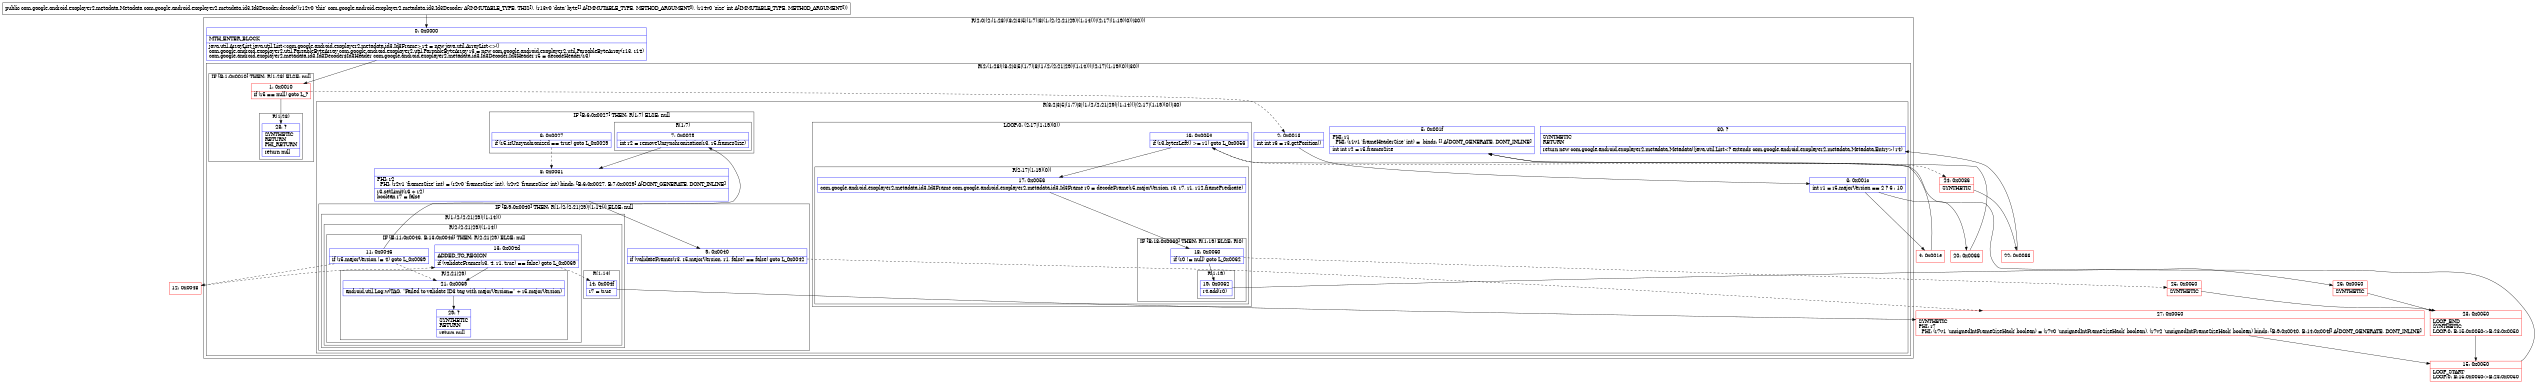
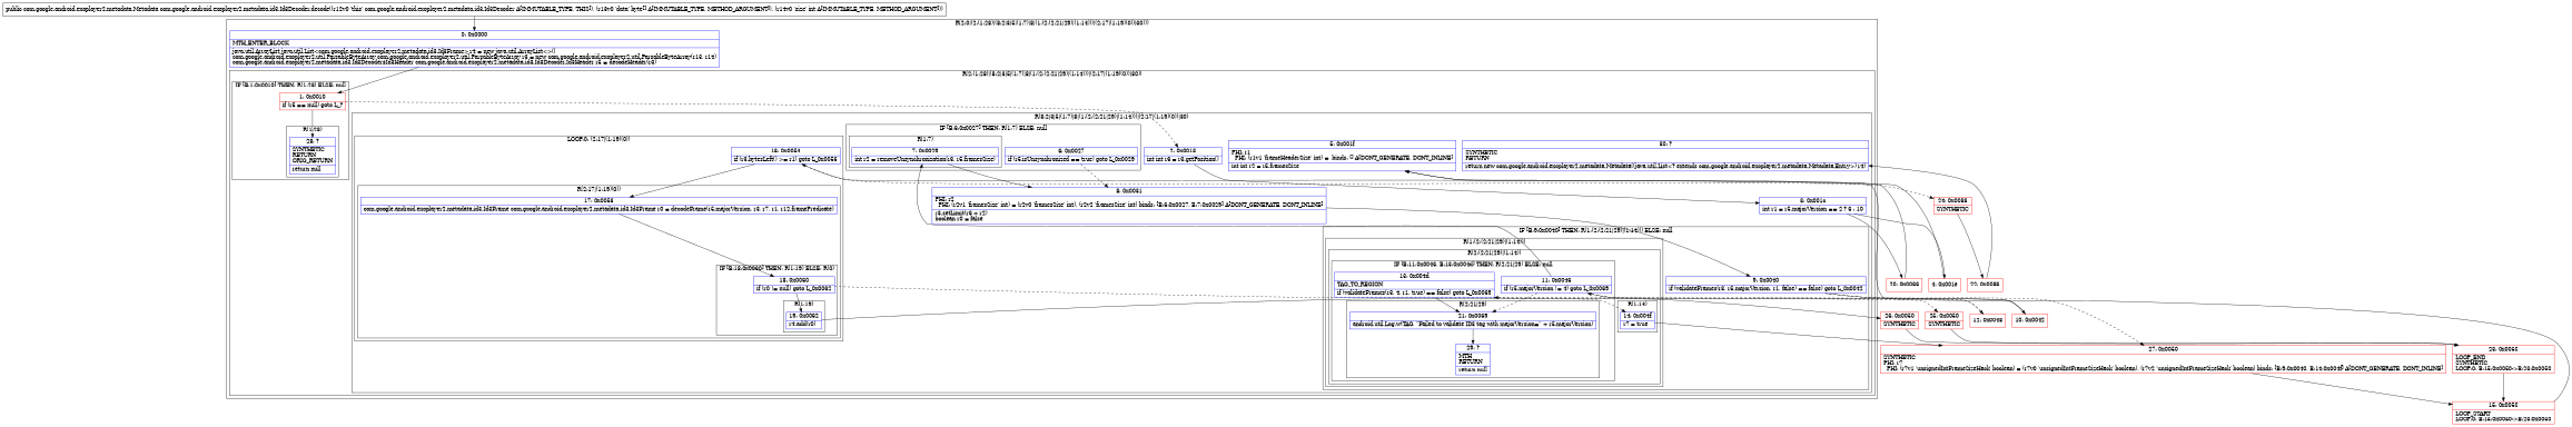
  digraph {
    fontname="DejaVu Serif"
    node [color=blue fontname="DejaVu Serif" shape=record]
    edge [fontname="DejaVu Serif"]
-   n1 [label="{28\:\ ?|SYNTHETIC\lRETURN\lPHI_RETURN\l|return null\l}"]
+   n1 [label="{28\:\ ?|SYNTHETIC\lRETURN\lORIG_RETURN\l|return null\l}"]
    n2 [color=red label="{1\:\ 0x0010|if (r5 == null) goto L_?\l}"]
    n3 [label="{7\:\ 0x0029|int r2 = removeUnsynchronization(r3, r5.framesSize)\l}"]
    n4 [label="{6\:\ 0x0027|if (r5.isUnsynchronized == true) goto L_0x0029\l}"]
    n5 [label="{21\:\ 0x0069|android.util.Log.w(TAG, \"Failed to validate ID3 tag with majorVersion=\" + r5.majorVersion)\l}"]
-   n6 [label="{29\:\ ?|SYNTHETIC\lRETURN\l|return null\l}"]
+   n6 [label="{29\:\ ?|MTH\lRETURN\l|return null\l}"]
    n7 [label="{11\:\ 0x0046|if (r5.majorVersion != 4) goto L_0x0069\l}"]
-   n8 [label="{13\:\ 0x004d|ADDED_TO_REGION\l|if (validateFrames(r3, 4, r1, true) == false) goto L_0x0069\l}"]
+   n8 [label="{13\:\ 0x004d|TAG_TO_REGION\l|if (validateFrames(r3, 4, r1, true) == false) goto L_0x0069\l}"]
    n9 [label="{14\:\ 0x004f|r7 = true\l}"]
    n10 [label="{9\:\ 0x0040|if (validateFrames(r3, r5.majorVersion, r1, false) == false) goto L_0x0042\l}"]
    n11 [label="{19\:\ 0x0062|r4.add(r0)\l}"]
    n12 [label="{18\:\ 0x0060|if (r0 != null) goto L_0x0062\l}"]
    n13 [label="{17\:\ 0x0056|com.google.android.exoplayer2.metadata.id3.Id3Frame com.google.android.exoplayer2.metadata.id3.Id3Frame r0 = decodeFrame(r5.majorVersion, r3, r7, r1, r12.framePredicate)\l}"]
    n14 [label="{16\:\ 0x0054|if (r3.bytesLeft() \>= r1) goto L_0x0056\l}"]
    n15 [label="{2\:\ 0x0013|int int r6 = r3.getPosition()\l}"]
    n16 [label="{3\:\ 0x001c|int r1 = r5.majorVersion == 2 ? 6 : 10\l}"]
    n17 [label="{5\:\ 0x001f|PHI: r1 \l  PHI: (r1v1 'frameHeaderSize' int) =  binds: [] A[DONT_GENERATE, DONT_INLINE]\l|int int r2 = r5.framesSize\l}"]
-   n18 [label="{8\:\ 0x0031|PHI: r2 \l  PHI: (r2v1 'framesSize' int) = (r2v0 'framesSize' int), (r2v2 'framesSize' int) binds: [B:6:0x0027, B:7:0x0029] A[DONT_GENERATE, DONT_INLINE]\l|r3.setLimit(r6 + r2)\lboolean r7 = false\l}"]
+   n18 [label="{8\:\ 0x0031|PHI: r2 \l  PHI: (r2v1 'framesSize' int) = (r2v0 'framesSize' int), (r2v2 'framesSize' int) binds: [B:6:0x0027, B:7:0x0029] A[DONT_GENERATE, DONT_INLINE]\l|r3.setLimit(r6 + r2)\lboolean r0 = false\l}"]
    n19 [label="{30\:\ ?|SYNTHETIC\lRETURN\l|return new com.google.android.exoplayer2.metadata.Metadata((java.util.List\<? extends com.google.android.exoplayer2.metadata.Metadata.Entry\>) r4)\l}"]
    n20 [label="{0\:\ 0x0000|MTH_ENTER_BLOCK\l|java.util.ArrayList java.util.List\<com.google.android.exoplayer2.metadata.id3.Id3Frame\> r4 = new java.util.ArrayList\<\>()\lcom.google.android.exoplayer2.util.ParsableByteArray com.google.android.exoplayer2.util.ParsableByteArray r3 = new com.google.android.exoplayer2.util.ParsableByteArray(r13, r14)\lcom.google.android.exoplayer2.metadata.id3.Id3Decoder$Id3Header com.google.android.exoplayer2.metadata.id3.Id3Decoder.Id3Header r5 = decodeHeader(r3)\l}"]
    n21 [color=red label="{12\:\ 0x0048}"]
    n22 [color=red label="{27\:\ 0x0050|SYNTHETIC\lPHI: r7 \l  PHI: (r7v1 'unsignedIntFrameSizeHack' boolean) = (r7v0 'unsignedIntFrameSizeHack' boolean), (r7v2 'unsignedIntFrameSizeHack' boolean) binds: [B:9:0x0040, B:14:0x004f] A[DONT_GENERATE, DONT_INLINE]\l}"]
+   n23 [color=red label="{10\:\ 0x0042}"]
    n24 [color=red label="{26\:\ 0x0050|SYNTHETIC\l}"]
    n25 [color=red label="{25\:\ 0x0050|SYNTHETIC\l}"]
    n26 [color=red label="{24\:\ 0x0086|SYNTHETIC\l}"]
    n27 [color=red label="{4\:\ 0x001e}"]
    n28 [color=red label="{20\:\ 0x0066}"]
    n29 [color=red label="{15\:\ 0x0050|LOOP_START\lLOOP:0: B:15:0x0050\-\>B:23:0x0050\l}"]
    n30 [color=red label="{22\:\ 0x0086}"]
    n31 [color=red label="{23\:\ 0x0050|LOOP_END\lSYNTHETIC\lLOOP:0: B:15:0x0050\-\>B:23:0x0050\l}"]
    n32 [label="{public com.google.android.exoplayer2.metadata.Metadata com.google.android.exoplayer2.metadata.id3.Id3Decoder.decode((r12v0 'this' com.google.android.exoplayer2.metadata.id3.Id3Decoder A[IMMUTABLE_TYPE, THIS]), (r13v0 'data' byte[] A[IMMUTABLE_TYPE, METHOD_ARGUMENT]), (r14v0 'size' int A[IMMUTABLE_TYPE, METHOD_ARGUMENT])) }" color=""]
    subgraph cluster_1 {
      label="R(2:0|(2:(1:28)|(8:2|3|5|(1:7)|8|(1:(2:(2:21|29)|(1:14)))|(2:17|(1:19)(0))|30)))"
      n20
      subgraph cluster_2 {
        label="R(2:(1:28)|(8:2|3|5|(1:7)|8|(1:(2:(2:21|29)|(1:14)))|(2:17|(1:19)(0))|30))"
        subgraph cluster_3 {
          label="IF [B:1:0x0010] THEN: R(1:28) ELSE: null"
          n2
          subgraph cluster_4 {
            label="R(1:28)"
            n1
          }
        }
        subgraph cluster_5 {
          label="R(8:2|3|5|(1:7)|8|(1:(2:(2:21|29)|(1:14)))|(2:17|(1:19)(0))|30)"
          n15
          n16
          n17
          n18
          n19
          subgraph cluster_6 {
            label="IF [B:6:0x0027] THEN: R(1:7) ELSE: null"
            n4
            subgraph cluster_7 {
              label="R(1:7)"
              n3
            }
          }
          subgraph cluster_8 {
            label="IF [B:9:0x0040] THEN: R(1:(2:(2:21|29)|(1:14))) ELSE: null"
            n10
            subgraph cluster_9 {
              label="R(1:(2:(2:21|29)|(1:14)))"
              subgraph cluster_10 {
                label="R(2:(2:21|29)|(1:14))"
                subgraph cluster_11 {
                  label="IF [B:11:0x0046, B:13:0x004d] THEN: R(2:21|29) ELSE: null"
                  n7
                  n8
                  subgraph cluster_12 {
                    label="R(2:21|29)"
                    n5
                    n6
                  }
                }
                subgraph cluster_13 {
                  label="R(1:14)"
                  n9
                }
              }
            }
          }
          subgraph cluster_14 {
            label="LOOP:0: (2:17|(1:19)(0))"
            n14
            subgraph cluster_15 {
              label="R(2:17|(1:19)(0))"
              n13
              subgraph cluster_16 {
                label="IF [B:18:0x0060] THEN: R(1:19) ELSE: R(0)"
                n12
                subgraph cluster_17 {
                  label="R(1:19)"
                  n11
                }
                subgraph cluster_18 {
                  label="R(0)"
                }
              }
            }
          }
        }
      }
    }
    n2 -> n1
    n2 -> n15 [style=dashed]
    n3 -> n18
    n4 -> n18 [style=dashed]
    n5 -> n6
    n7 -> n3
    n7 -> n5 [style=dashed]
    n7 -> n21 [style=dashed]
    n8 -> n5
    n8 -> n9 [style=dashed]
    n9 -> n22
    n10 -> n22 [style=dashed]
+   n10 -> n23
    n11 -> n24
    n12 -> n11
    n12 -> n25 [style=dashed]
    n13 -> n12
    n14 -> n13
    n14 -> n26 [style=dashed]
    n15 -> n16
    n16 -> n27
    n16 -> n28
    n18 -> n10
    n20 -> n2
    n21 -> n8 [style=dashed]
    n22 -> n29
+   n23 -> n7
    n24 -> n31
    n25 -> n31
    n26 -> n30
    n27 -> n17
    n28 -> n17
    n29 -> n14
    n30 -> n19
    n31 -> n29
    n32 -> n20
  }
